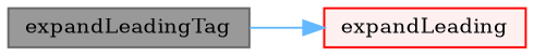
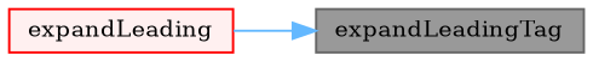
  digraph {
    rankdir=RL
    fontname="DejaVu Serif"
    node [fontname="DejaVu Serif" fontsize=10 shape=box style=filled]
    n1 [color=gray40 fillcolor=grey60 fontcolor=black height=0.2 label=expandLeadingTag width=0.4]
    n2 [color=red fillcolor="#FFF0F0" height=0.2 label=expandLeading width=0.4]
-   n2 -> n1 [color=steelblue1 dir=back fontname="DejaVu Serif" fontsize=10 labelfontname=Helvetica labelfontsize=10 style=solid]
+   n1 -> n2 [color=steelblue1 dir=back fontname="DejaVu Serif" fontsize=10 labelfontname=Helvetica labelfontsize=10 style=solid]
  }
